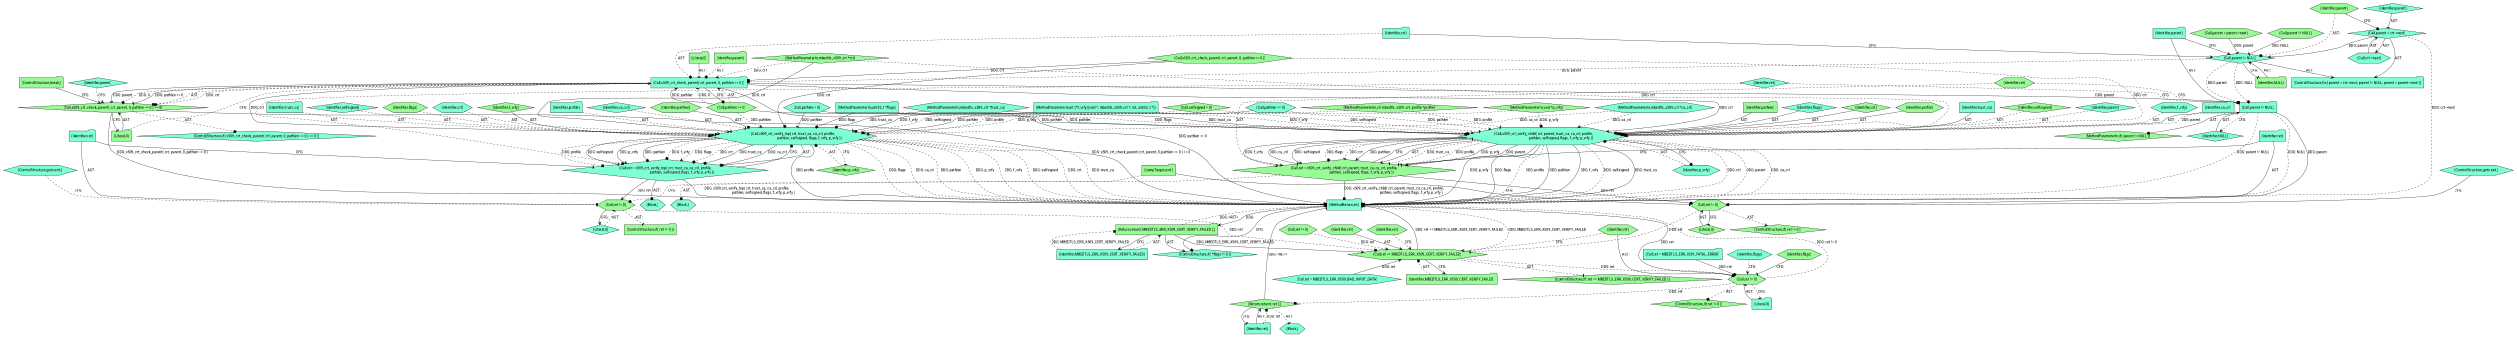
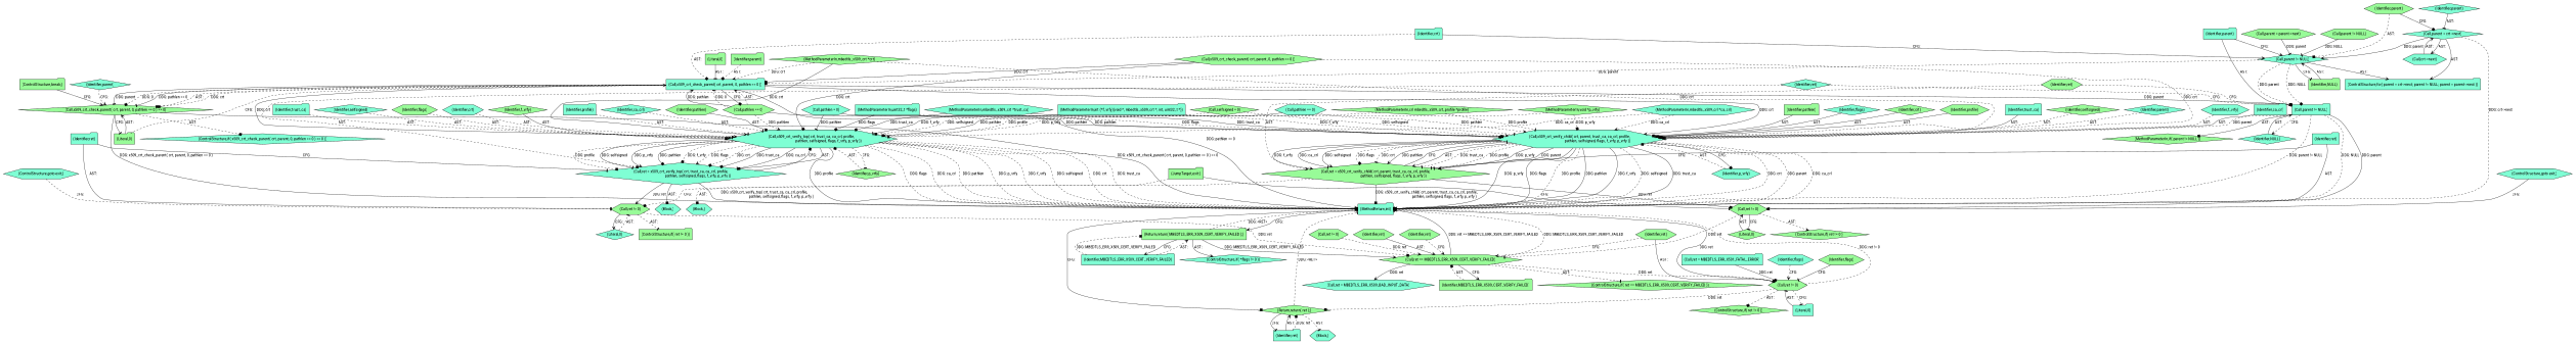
  digraph {
    fontname="Roboto Condensed"
    node [fillcolor=aquamarine fontname="Roboto Condensed" shape=hexagon style=filled]
    edge [arrowhead=vee fontname="Roboto Condensed" style=solid]
    n1 [label="(Call,parent = crt->next)" shape=diamond]
    n2 [label="(Call,parent != NULL)" shape=diamond]
    n3 [label="(Call,crt->next)"]
    n4 [label="(ControlStructure,for( parent = crt->next; parent != NULL; parent = parent->next ))" shape=folder]
    n5 [label="(MethodReturn,int)" shape=folder]
    n6 [label="(Call,x509_crt_check_parent( crt, parent, 0, pathlen == 0 ))" shape=folder]
    n7 [label="(Call,parent != NULL)" shape=folder]
    n8 [fillcolor=palegreen label="(Identifier,NULL)" shape=folder]
    n9 [fillcolor=palegreen label="(Return,return( MBEDTLS_ERR_X509_CERT_VERIFY_FAILED );)" shape=folder]
    n10 [fillcolor=palegreen label="(Return,return( ret );)" shape=diamond]
    n11 [fillcolor=palegreen label="(Call,x509_crt_check_parent( crt, parent, 0, pathlen == 0 ) == 0)" shape=diamond]
    n12 [label="(Call,x509_crt_verify_child( crt, parent, trust_ca, ca_crl, profile,\n                                         pathlen, selfsigned, flags, f_vrfy, p_vrfy ))"]
    n13 [label="(Call,x509_crt_verify_top( crt, trust_ca, ca_crl, profile,\n                                       pathlen, selfsigned, flags, f_vrfy, p_vrfy ))"]
    n14 [fillcolor=palegreen label="(Call,pathlen == 0)"]
    n15 [label="(Identifier,NULL)" shape=diamond]
    n16 [fillcolor=palegreen label="(MethodParameterIn,if( parent != NULL ))" shape=diamond]
    n17 [fillcolor=palegreen label="(Literal,0)" shape=folder]
    n18 [label="(ControlStructure,if( x509_crt_check_parent( crt, parent, 0, pathlen == 0 ) == 0 ))" shape=diamond]
    n19 [fillcolor=palegreen label="(Call,ret = x509_crt_verify_child( crt, parent, trust_ca, ca_crl, profile,\n                                         pathlen, selfsigned, flags, f_vrfy, p_vrfy ))" shape=diamond]
    n20 [label="(Identifier,p_vrfy)"]
    n21 [label="(Call,ret = x509_crt_verify_top( crt, trust_ca, ca_crl, profile,\n                                       pathlen, selfsigned, flags, f_vrfy, p_vrfy ))" shape=diamond]
    n22 [fillcolor=palegreen label="(Identifier,p_vrfy)" shape=diamond]
    n23 [fillcolor=palegreen label="(Call,ret != 0)"]
    n24 [label="(Block,)"]
    n25 [fillcolor=palegreen label="(Call,ret == MBEDTLS_ERR_X509_CERT_VERIFY_FAILED)"]
    n26 [fillcolor=palegreen label="(ControlStructure,if( ret != 0 ))" shape=diamond]
    n27 [fillcolor=palegreen label="(Literal,0)" shape=diamond]
    n28 [fillcolor=palegreen label="(Call,ret != 0)"]
    n29 [fillcolor=palegreen label="(ControlStructure,if( ret == MBEDTLS_ERR_X509_CERT_VERIFY_FAILED ))" shape=diamond]
    n30 [fillcolor=palegreen label="(Identifier,MBEDTLS_ERR_X509_CERT_VERIFY_FAILED)" shape=folder]
    n31 [fillcolor=palegreen label="(ControlStructure,if( ret != 0 ))" shape=diamond]
    n32 [label="(Literal,0)" shape=folder]
    n33 [label="(Identifier,MBEDTLS_ERR_X509_CERT_VERIFY_FAILED)" shape=folder]
    n34 [label="(ControlStructure,if( *flags != 0 ))" shape=diamond]
    n35 [label="(Identifier,ret)" shape=folder]
    n36 [label="(Block,)"]
    n37 [fillcolor=palegreen label="(Call,ret != 0)"]
    n38 [label="(Block,)"]
    n39 [fillcolor=palegreen label="(ControlStructure,if( ret != 0 ))" shape=folder]
    n40 [label="(Literal,0)" shape=diamond]
    n41 [fillcolor=palegreen label="(Identifier,parent)" shape=folder]
    n42 [fillcolor=palegreen label="(MethodParameterIn,void *p_vrfy)" shape=diamond]
    n43 [label="(MethodParameterIn,int (*f_vrfy)(void *, mbedtls_x509_crt *, int, uint32_t *))" shape=folder]
    n44 [label="(Identifier,crt)" shape=folder]
    n45 [fillcolor=palegreen label="(JumpTarget,exit:)" shape=folder]
    n46 [fillcolor=palegreen label="(Identifier,flags)"]
    n47 [label="(MethodParameterIn,uint32_t *flags)" shape=folder]
    n48 [label="(ControlStructure,goto exit;)"]
    n49 [label="(Identifier,trust_ca)" shape=folder]
    n50 [label="(Identifier,flags)"]
    n51 [label="(Identifier,ret)" shape=diamond]
    n52 [label="(Identifier,selfsigned)" shape=diamond]
    n53 [fillcolor=palegreen label="(Identifier,crt)" shape=diamond]
    n54 [fillcolor=palegreen label="(Identifier,flags)"]
    n55 [fillcolor=palegreen label="(Identifier,ret)"]
    n56 [label="(MethodParameterIn,mbedtls_x509_crl *ca_crl)"]
    n57 [fillcolor=palegreen label="(Identifier,profile)"]
    n58 [label="(Identifier,ret)" shape=folder]
    n59 [label="(Identifier,trust_ca)" shape=folder]
    n60 [fillcolor=palegreen label="(Call,parent = parent->next)"]
    n61 [fillcolor=palegreen label="(Identifier,selfsigned)" shape=diamond]
    n62 [fillcolor=palegreen label="(Call,ret != 0)"]
    n63 [label="(MethodParameterIn,mbedtls_x509_crt *trust_ca)"]
    n64 [fillcolor=palegreen label="(MethodParameterIn,mbedtls_x509_crt *crt)" shape=diamond]
    n65 [label="(Identifier,parent)" shape=diamond]
    n66 [label="(Identifier,crt)"]
    n67 [fillcolor=palegreen label="(Call,parent != NULL)"]
    n68 [label="(Identifier,parent)" shape=folder]
    n69 [label="(Call,ret = MBEDTLS_ERR_X501_FATAL_ERROR)" shape=folder]
    n70 [fillcolor=palegreen label="(Identifier,f_vrfy)" shape=diamond]
    n71 [fillcolor=palegreen label="(Identifier,ret)"]
    n72 [label="(Identifier,profile)" shape=folder]
    n73 [fillcolor=palegreen label="(Identifier,parent)"]
    n74 [label="(ControlStructure,goto exit;)"]
    n75 [fillcolor=palegreen label="(Literal,0)" shape=folder]
    n76 [fillcolor=palegreen label="(ControlStructure,break;)" shape=folder]
    n77 [fillcolor=palegreen label="(Call,selfsigned = 0)" shape=diamond]
    n78 [label="(Call,pathlen = 0)"]
    n79 [label="(Identifier,ca_crl)" shape=diamond]
    n80 [label="(Call,pathlen == 0)"]
    n81 [label="(Identifier,parent)" shape=diamond]
    n82 [label="(Identifier,ret)" shape=folder]
    n83 [label="(Identifier,f_vrfy)"]
    n84 [label="(Identifier,ca_crl)" shape=folder]
    n85 [fillcolor=palegreen label="(MethodParameterIn,crl mbedtls_x509_crt_profile *profile)" shape=diamond]
    n86 [fillcolor=palegreen label="(Identifier,pathlen)" shape=folder]
    n87 [label="(Call,ret = MBEDTLS_ERR_X509_BAD_INPUT_DATA)"]
    n88 [fillcolor=palegreen label="(Identifier,pathlen)"]
    n89 [label="(Identifier,parent)" shape=diamond]
    n90 [fillcolor=palegreen label="(Identifier,ret)"]
    n91 [fillcolor=palegreen label="(Call,x509_crt_check_parent( crt, parent, 0, pathlen == 0 ))"]
    n92 [fillcolor=palegreen label="(Identifier,ret)"]
    n93 [label="(Identifier,flags)" shape=diamond]
    n1 -> n2 [label="DDG: parent"]
    n1 -> n3 [label="AST: "]
    n1 -> n4 [label="AST: "]
    n1 -> n5 [arrowhead=tee label="DDG: crt->next" style=dashed]
    n2 -> n4 [label="AST: "]
    n2 -> n6 [arrowhead=box label="DDG: parent" style=dashed]
    n2 -> n7 [arrowhead=tee label="DDG: parent" style=dashed]
    n2 -> n7 [arrowhead=box label="DDG: NULL" style=dashed]
    n2 -> n8 [arrowhead=tee label="CFG: "]
    n3 -> n1 [label="AST: "]
-   n5 -> n9 [label="DDG: "]
-   n5 -> n34 [arrowhead=box label="CFG: "]
+   n5 -> n9 [label="CFG: "]
+   n5 -> n10 [arrowhead=box label="CFG: "]
    n6 -> n5 [label="DDG: pathlen == 0"]
    n6 -> n7 [arrowhead=box label="DDG: parent"]
    n6 -> n11 [arrowhead=box label="AST: " style=dashed]
    n6 -> n11 [arrowhead=box label="DDG: crt" style=dashed]
    n6 -> n11 [arrowhead=tee label="DDG: parent"]
    n6 -> n11 [arrowhead=box label="DDG: 0" style=dashed]
    n6 -> n11 [arrowhead=tee label="DDG: pathlen == 0"]
    n6 -> n12 [label="DDG: crt"]
    n6 -> n13 [label="DDG: crt"]
    n6 -> n14 [arrowhead=box label="CFG: "]
    n7 -> n5 [label="DDG: NULL" style=dashed]
    n7 -> n5 [label="DDG: parent"]
    n7 -> n5 [label="DDG: parent != NULL" style=dashed]
    n7 -> n12 [arrowhead=box label="DDG: parent" style=dashed]
    n7 -> n15 [label="CFG: " style=dashed]
    n7 -> n16 [arrowhead=box label="AST: "]
    n8 -> n2 [label="AST: "]
    n9 -> n5 [label="DDG: <RET>" style=dashed]
    n9 -> n25 [label="DDG: MBEDTLS_ERR_X509_CERT_VERIFY_FAILED"]
    n9 -> n33 [label="CFG: "]
    n9 -> n34 [label="AST: "]
-   n10 -> n5 [arrowhead=tee label="DDG: <RET>"]
+   n10 -> n5 [arrowhead=tee label="DDG: <RET>" style=dashed]
    n10 -> n35 [arrowhead=tee label="CFG: "]
    n10 -> n36 [arrowhead=tee label="AST: " style=dashed]
    n11 -> n5 [arrowhead=tee label="DDG: x509_crt_check_parent( crt, parent, 0, pathlen == 0 ) == 0"]
    n11 -> n5 [arrowhead=tee label="DDG: x509_crt_check_parent( crt, parent, 0, pathlen == 0 )"]
    n11 -> n17 [arrowhead=tee label="CFG: "]
    n11 -> n18 [arrowhead=box label="AST: " style=dashed]
    n12 -> n5 [label="DDG: profile" style=dashed]
    n12 -> n5 [arrowhead=tee label="DDG: pathlen"]
    n12 -> n5 [arrowhead=tee label="DDG: f_vrfy"]
    n12 -> n5 [arrowhead=box label="DDG: selfsigned" style=dashed]
    n12 -> n5 [arrowhead=box label="DDG: trust_ca"]
    n12 -> n5 [arrowhead=box label="DDG: crt" style=dashed]
    n12 -> n5 [label="DDG: parent" style=dashed]
    n12 -> n5 [arrowhead=tee label="DDG: ca_crl" style=dashed]
    n12 -> n5 [arrowhead=tee label="DDG: p_vrfy"]
    n12 -> n5 [label="DDG: flags"]
    n12 -> n19 [label="AST: "]
    n12 -> n19 [arrowhead=tee label="DDG: trust_ca" style=dashed]
    n12 -> n19 [label="DDG: profile" style=dashed]
    n12 -> n19 [label="DDG: p_vrfy"]
    n12 -> n19 [arrowhead=tee label="DDG: parent"]
    n12 -> n19 [label="DDG: f_vrfy"]
    n12 -> n19 [arrowhead=tee label="DDG: ca_crl"]
    n12 -> n19 [label="DDG: selfsigned"]
    n12 -> n19 [arrowhead=box label="DDG: flags" style=dashed]
    n12 -> n19 [arrowhead=tee label="DDG: crt" style=dashed]
    n12 -> n19 [label="DDG: pathlen"]
    n12 -> n20 [arrowhead=box label="CFG: "]
    n13 -> n5 [label="DDG: profile"]
    n13 -> n5 [arrowhead=tee label="DDG: p_vrfy" style=dashed]
    n13 -> n5 [arrowhead=tee label="DDG: f_vrfy" style=dashed]
    n13 -> n5 [label="DDG: selfsigned" style=dashed]
    n13 -> n5 [arrowhead=tee label="DDG: crt" style=dashed]
    n13 -> n5 [label="DDG: trust_ca" style=dashed]
    n13 -> n5 [label="DDG: flags" style=dashed]
    n13 -> n5 [arrowhead=tee label="DDG: ca_crl" style=dashed]
    n13 -> n5 [arrowhead=tee label="DDG: pathlen" style=dashed]
    n13 -> n21 [arrowhead=box label="AST: "]
    n13 -> n21 [arrowhead=box label="DDG: profile" style=dashed]
    n13 -> n21 [arrowhead=box label="DDG: crt" style=dashed]
    n13 -> n21 [arrowhead=tee label="DDG: selfsigned"]
    n13 -> n21 [label="DDG: p_vrfy"]
    n13 -> n21 [arrowhead=box label="DDG: pathlen"]
    n13 -> n21 [arrowhead=box label="DDG: f_vrfy" style=dashed]
    n13 -> n21 [label="DDG: flags" style=dashed]
    n13 -> n21 [arrowhead=box label="DDG: trust_ca"]
    n13 -> n21 [arrowhead=tee label="DDG: ca_crl"]
    n13 -> n22 [arrowhead=tee label="CFG: " style=dashed]
    n14 -> n6 [label="AST: " style=dashed]
    n14 -> n6 [label="DDG: pathlen"]
    n14 -> n6 [arrowhead=tee label="DDG: 0" style=dashed]
    n14 -> n12 [label="DDG: pathlen"]
    n14 -> n13 [label="DDG: pathlen" style=dashed]
    n15 -> n7 [label="AST: "]
    n17 -> n6 [label="CFG: " style=dashed]
    n17 -> n11 [label="AST: "]
    n19 -> n5 [arrowhead=box label="DDG: x509_crt_verify_child( crt, parent, trust_ca, ca_crl, profile,\n                                         pathlen, selfsigned, flags, f_vrfy, p_vrfy )"]
    n19 -> n12 [arrowhead=tee label="CFG: "]
    n19 -> n23 [arrowhead=box label="DDG: ret"]
    n19 -> n24 [arrowhead=box label="AST: " style=dashed]
    n20 -> n12 [arrowhead=box label="AST: " style=dashed]
    n21 -> n5 [arrowhead=tee label="DDG: x509_crt_verify_top( crt, trust_ca, ca_crl, profile,\n                                       pathlen, selfsigned, flags, f_vrfy, p_vrfy )"]
    n21 -> n13 [arrowhead=box label="CFG: "]
    n21 -> n37 [label="DDG: ret"]
    n21 -> n38 [arrowhead=box label="AST: "]
    n22 -> n13 [arrowhead=box label="AST: " style=dashed]
    n23 -> n25 [arrowhead=tee label="DDG: ret" style=dashed]
    n23 -> n26 [label="AST: " style=dashed]
    n23 -> n27 [arrowhead=tee label="CFG: "]
    n25 -> n5 [arrowhead=tee label="DDG: ret == MBEDTLS_ERR_X509_CERT_VERIFY_FAILED"]
    n25 -> n5 [arrowhead=tee label="DDG: MBEDTLS_ERR_X509_CERT_VERIFY_FAILED" style=dashed]
    n25 -> n28 [arrowhead=box label="DDG: ret" style=dashed]
    n25 -> n29 [arrowhead=tee label="AST: " style=dashed]
    n25 -> n30 [label="CFG: "]
    n27 -> n23 [label="AST: "]
    n28 -> n5 [label="DDG: ret"]
    n28 -> n5 [label="DDG: ret != 0" style=dashed]
    n28 -> n10 [arrowhead=box label="DDG: ret" style=dashed]
    n28 -> n31 [arrowhead=box label="AST: " style=dashed]
    n28 -> n32 [arrowhead=tee label="CFG: " style=dashed]
    n30 -> n25 [arrowhead=box label="AST: " style=dashed]
    n32 -> n28 [arrowhead=tee label="AST: "]
    n33 -> n9 [label="AST: " style=dashed]
    n33 -> n9 [arrowhead=box label="DDG: MBEDTLS_ERR_X509_CERT_VERIFY_FAILED" style=dashed]
    n35 -> n10 [label="AST: "]
    n35 -> n10 [arrowhead=box label="DDG: ret" style=dashed]
    n37 -> n25 [arrowhead=box label="DDG: ret" style=dashed]
    n37 -> n39 [arrowhead=tee label="AST: " style=dashed]
    n37 -> n40 [label="CFG: "]
    n40 -> n37 [arrowhead=tee label="AST: " style=dashed]
    n41 -> n6 [arrowhead=box label="AST: " style=dashed]
    n42 -> n12 [arrowhead=box label="DDG: p_vrfy" style=dashed]
    n42 -> n13 [label="DDG: p_vrfy" style=dashed]
    n43 -> n12 [label="DDG: f_vrfy" style=dashed]
    n43 -> n13 [arrowhead=tee label="DDG: f_vrfy"]
    n44 -> n2 [label="CFG: "]
    n44 -> n6 [arrowhead=box label="AST: " style=dashed]
    n45 -> n23 [arrowhead=tee label="CFG: "]
    n45 -> n37 [arrowhead=box label="CFG: " style=dashed]
    n46 -> n13 [label="AST: " style=dashed]
    n47 -> n12 [arrowhead=box label="DDG: flags" style=dashed]
    n47 -> n13 [arrowhead=box label="DDG: flags"]
    n48 -> n23 [arrowhead=box label="CFG: "]
    n49 -> n13 [arrowhead=tee label="AST: " style=dashed]
    n50 -> n28 [label="CFG: " style=dashed]
    n51 -> n7 [arrowhead=box label="CFG: " style=dashed]
    n51 -> n21 [arrowhead=box label="AST: " style=dashed]
    n52 -> n13 [label="AST: " style=dashed]
    n53 -> n12 [arrowhead=tee label="AST: "]
    n54 -> n28 [arrowhead=tee label="CFG: "]
    n55 -> n25 [label="CFG: " style=dashed]
    n55 -> n28 [arrowhead=box label="AST: "]
    n56 -> n12 [label="DDG: ca_crl" style=dashed]
    n56 -> n13 [arrowhead=tee label="DDG: ca_crl" style=dashed]
    n57 -> n12 [arrowhead=box label="AST: "]
    n58 -> n21 [arrowhead=tee label="CFG: "]
    n58 -> n37 [arrowhead=tee label="AST: "]
    n59 -> n12 [arrowhead=tee label="AST: "]
    n60 -> n2 [arrowhead=tee label="DDG: parent"]
    n61 -> n12 [arrowhead=box label="AST: " style=dashed]
    n62 -> n25 [label="DDG: ret" style=dashed]
    n63 -> n12 [arrowhead=box label="DDG: trust_ca"]
    n63 -> n13 [arrowhead=box label="DDG: trust_ca"]
    n64 -> n6 [label="DDG: crt" style=dashed]
    n64 -> n12 [arrowhead=tee label="DDG: crt" style=dashed]
    n64 -> n13 [label="DDG: crt"]
    n65 -> n12 [arrowhead=box label="AST: " style=dashed]
    n66 -> n13 [label="AST: " style=dashed]
    n67 -> n2 [arrowhead=tee label="DDG: NULL"]
    n68 -> n2 [label="CFG: "]
    n68 -> n7 [label="AST: "]
    n69 -> n28 [arrowhead=box label="DDG: ret"]
    n70 -> n13 [arrowhead=box label="AST: "]
    n71 -> n25 [label="AST: "]
    n72 -> n13 [arrowhead=tee label="AST: " style=dashed]
    n73 -> n1 [arrowhead=box label="CFG: "]
    n73 -> n2 [arrowhead=box label="AST: " style=dashed]
    n74 -> n37 [arrowhead=tee label="CFG: " style=dashed]
    n75 -> n6 [arrowhead=tee label="AST: "]
    n76 -> n11 [label="CFG: "]
    n77 -> n12 [arrowhead=tee label="DDG: selfsigned" style=dashed]
    n77 -> n13 [arrowhead=box label="DDG: selfsigned" style=dashed]
    n78 -> n12 [label="DDG: pathlen"]
    n78 -> n13 [arrowhead=tee label="DDG: pathlen"]
    n79 -> n13 [arrowhead=tee label="AST: " style=dashed]
    n80 -> n12 [label="DDG: pathlen" style=dashed]
    n80 -> n13 [arrowhead=box label="DDG: pathlen"]
    n81 -> n1 [arrowhead=tee label="AST: "]
    n82 -> n19 [arrowhead=tee label="CFG: "]
    n82 -> n23 [label="AST: "]
    n83 -> n12 [arrowhead=tee label="AST: " style=dashed]
    n84 -> n12 [label="AST: "]
    n85 -> n12 [arrowhead=tee label="DDG: profile" style=dashed]
    n85 -> n13 [label="DDG: profile" style=dashed]
    n86 -> n12 [arrowhead=box label="AST: "]
-   n87 -> n25 [label="DDG: ret"]
+   n25 -> n87 [label="DDG: ret"]
    n88 -> n13 [arrowhead=box label="AST: "]
    n89 -> n11 [label="CFG: " style=dashed]
    n90 -> n25 [label="CFG: " style=dashed]
    n91 -> n6 [arrowhead=box label="DDG: crt"]
    n91 -> n12 [arrowhead=tee label="DDG: crt" style=dashed]
    n91 -> n13 [arrowhead=box label="DDG: crt"]
    n92 -> n7 [arrowhead=box label="CFG: " style=dashed]
    n92 -> n19 [label="AST: " style=dashed]
    n93 -> n12 [label="AST: "]
  }
